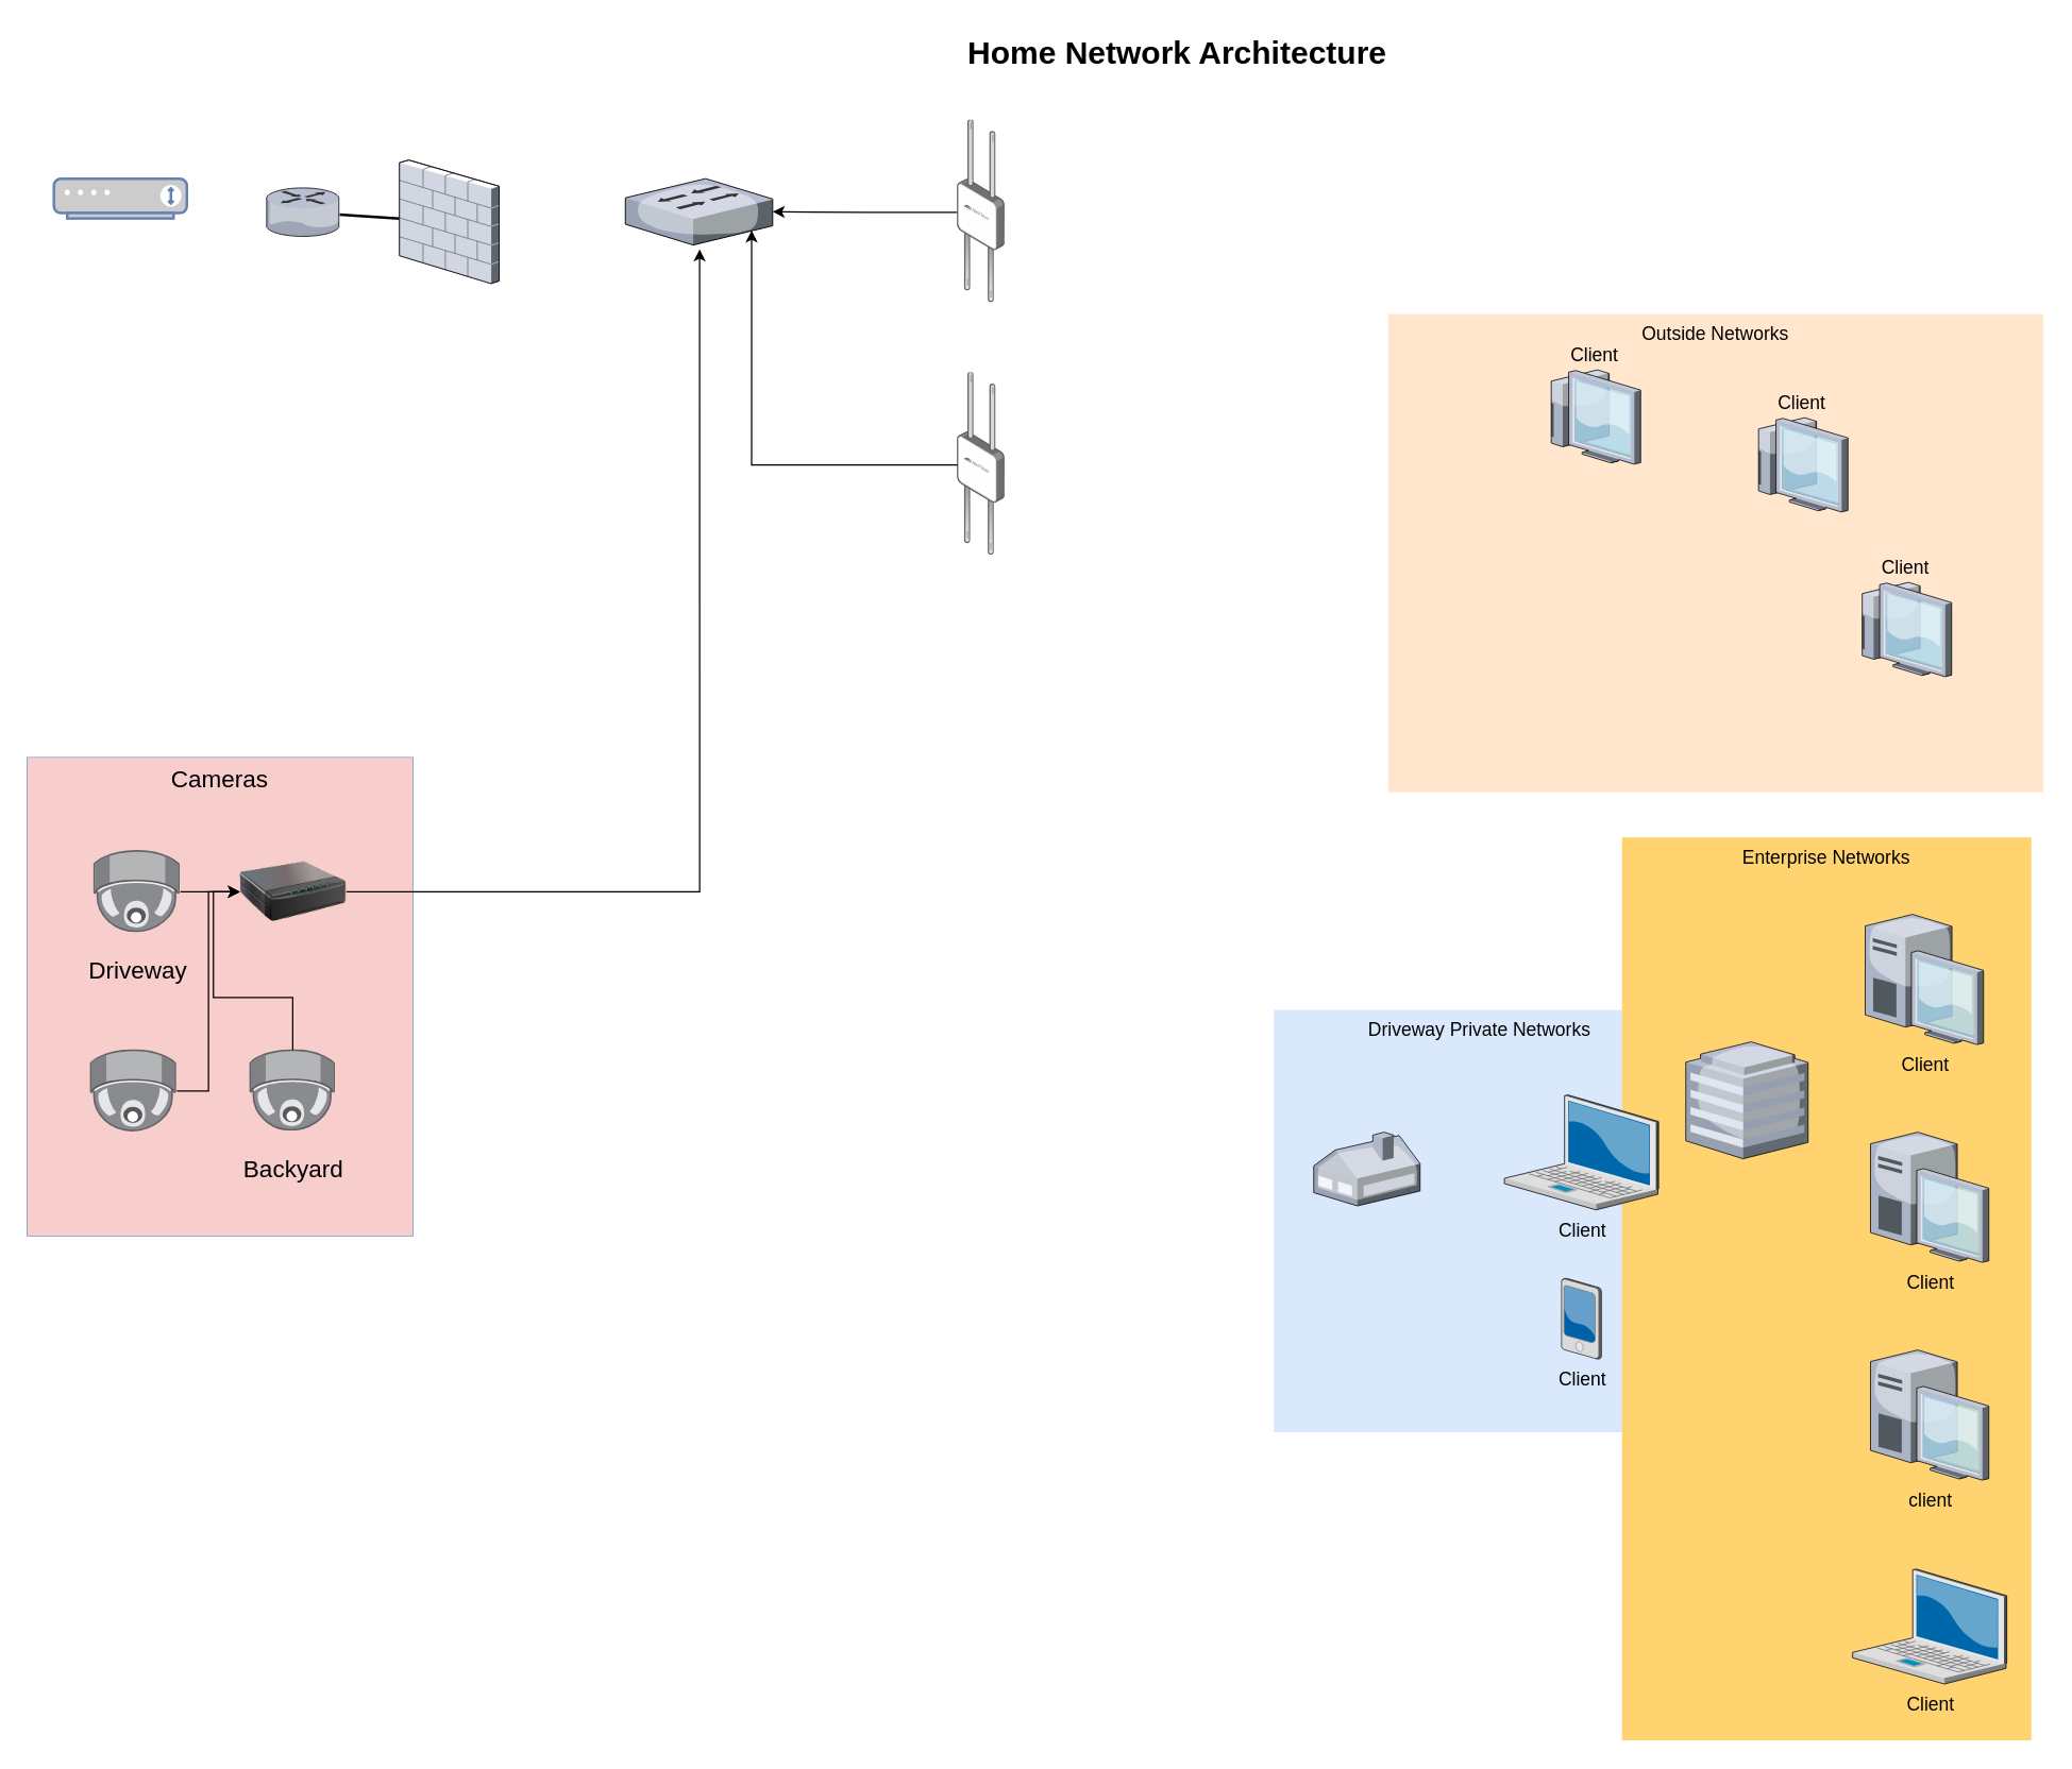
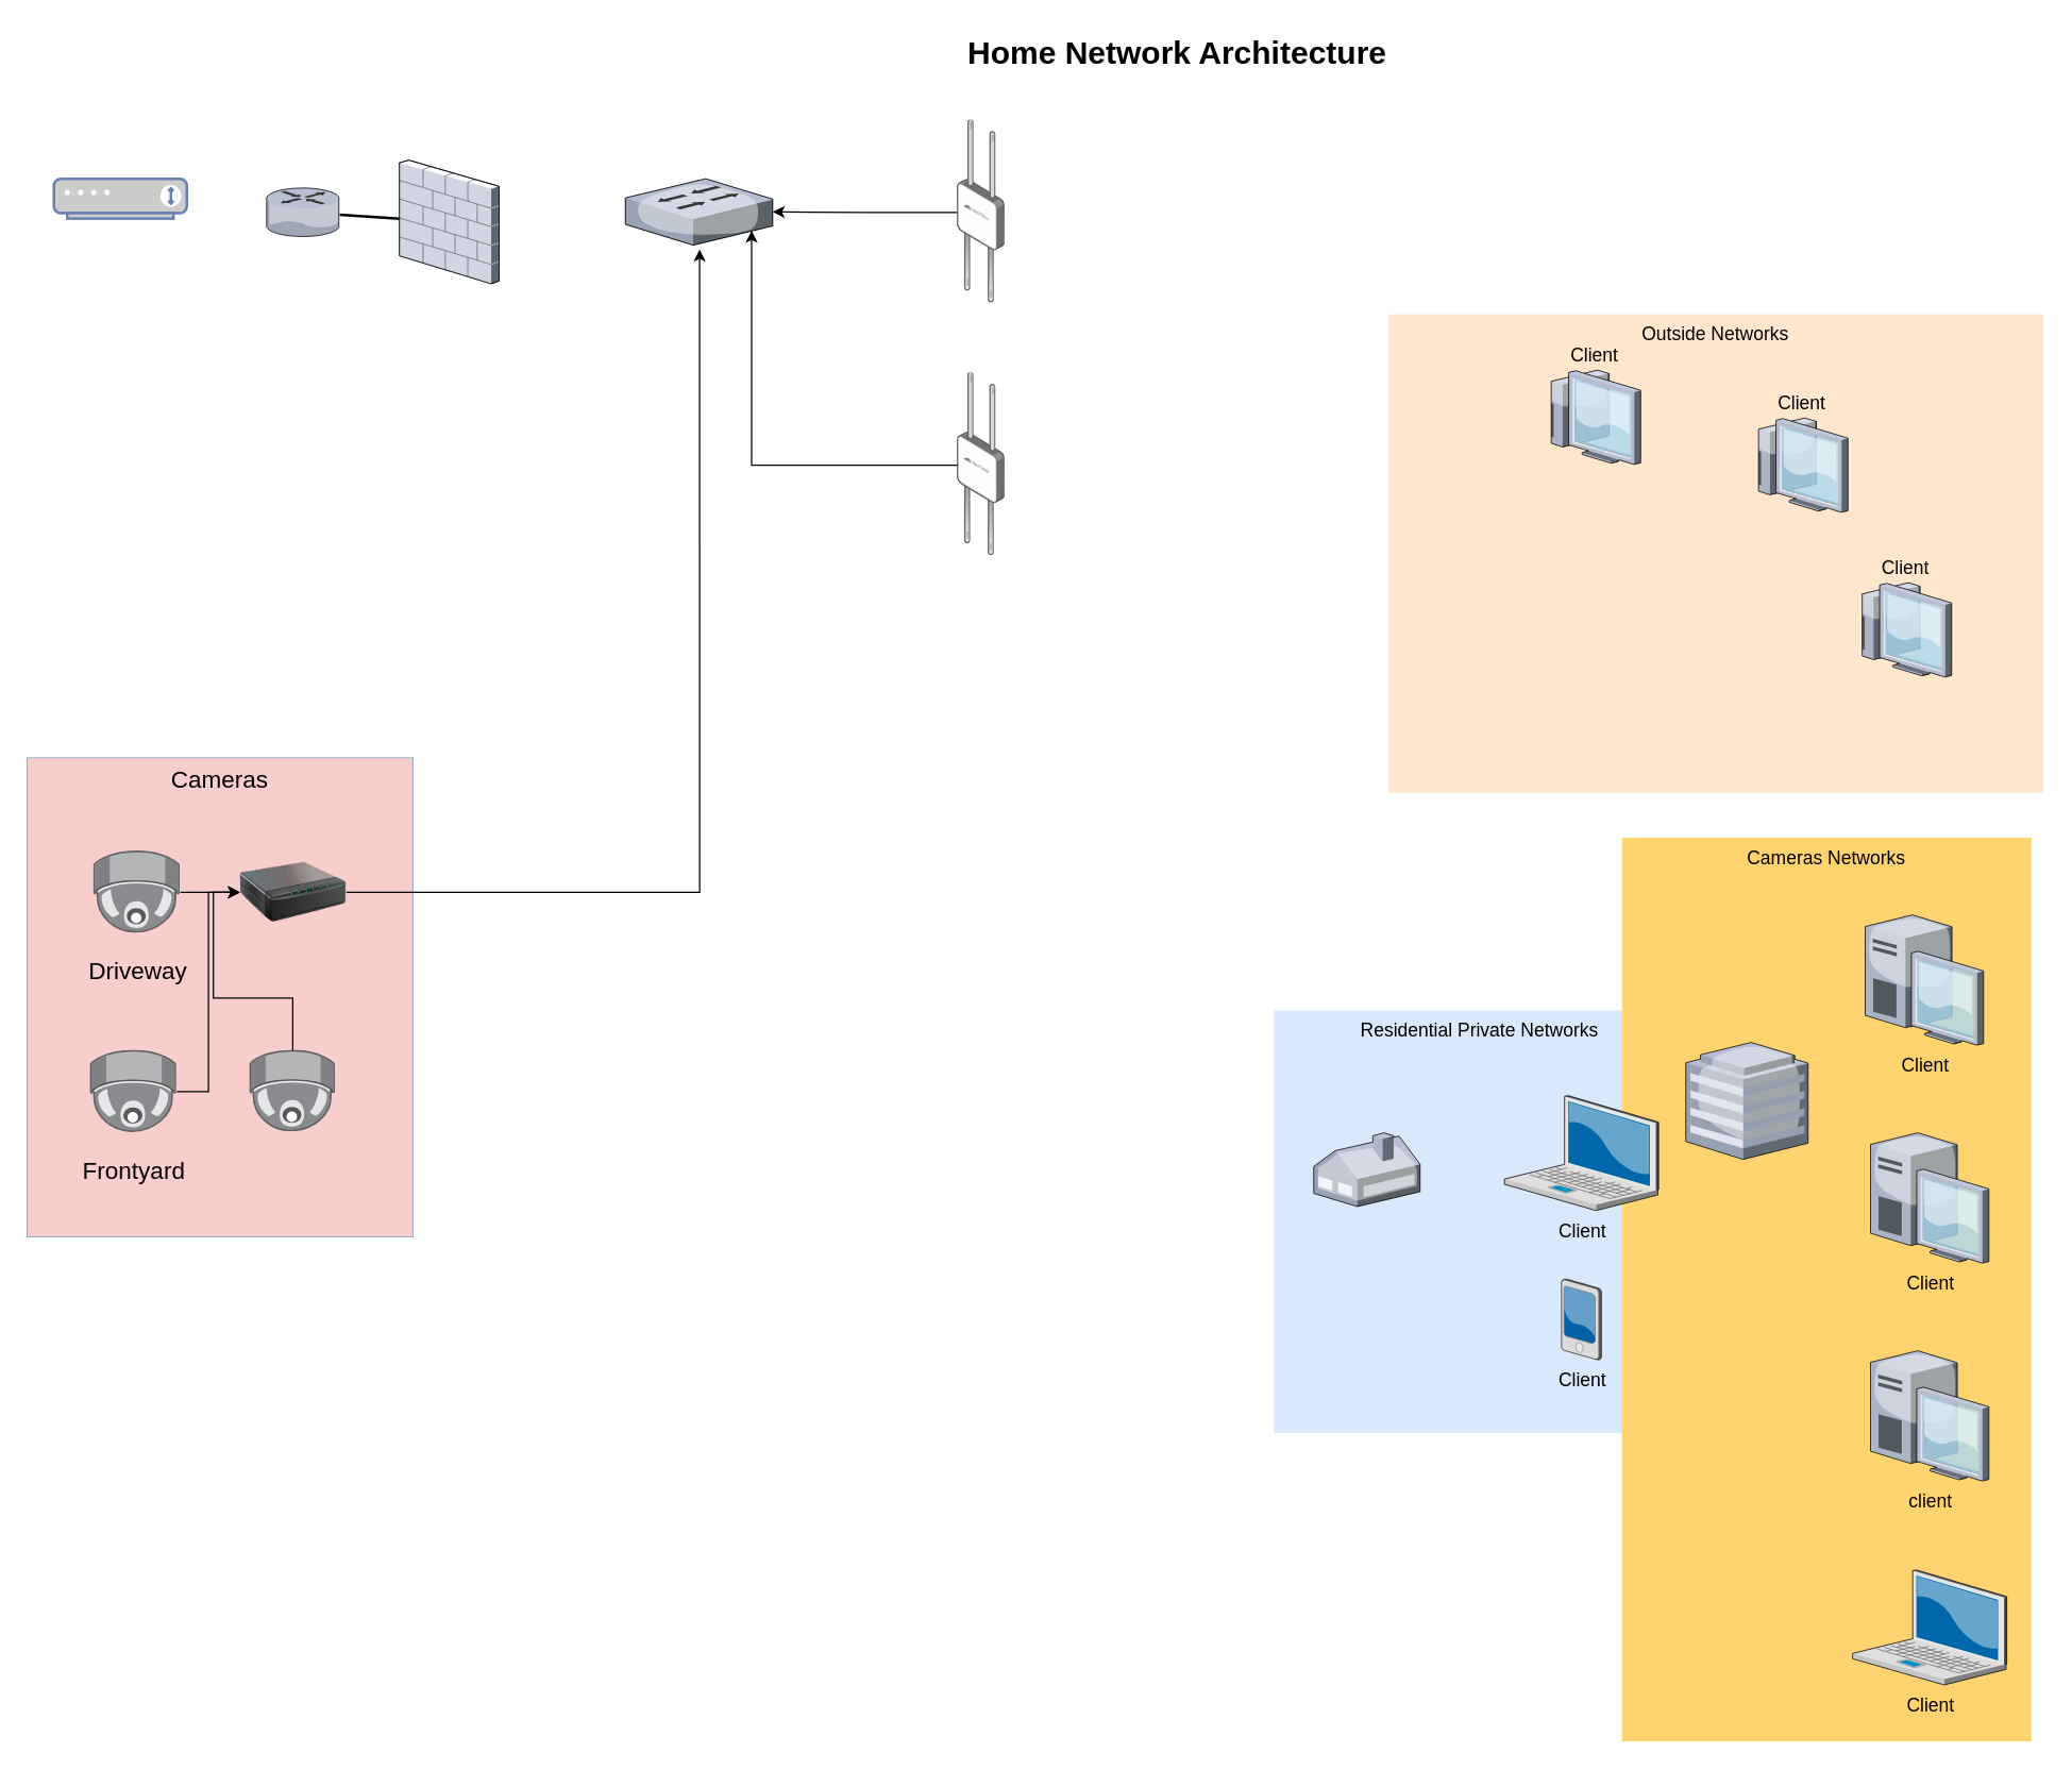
  <mxCell id="0" style=";html=1;" />
  <mxCell id="1" style=";html=1;" parent="0" />
  <mxCell id="2" value="Outside Networks" style="whiteSpace=wrap;html=1;fillColor=#ffe6cc;fontSize=14;strokeColor=none;verticalAlign=top;" parent="1" vertex="1"><mxGeometry x="1044" y="236" width="493" height="360" as="geometry" /></mxCell>
- <mxCell id="3" value="Driveway Private Networks" style="whiteSpace=wrap;html=1;fillColor=#dae8fc;fontSize=14;strokeColor=none;verticalAlign=top;" parent="1" vertex="1"><mxGeometry x="958" y="760" width="310" height="318" as="geometry" /></mxCell>
- <mxCell id="4" value="Enterprise Networks" style="whiteSpace=wrap;html=1;fillColor=#FFD470;gradientColor=none;fontSize=14;strokeColor=none;verticalAlign=top;" parent="1" vertex="1"><mxGeometry x="1220" y="630" width="308" height="680" as="geometry" /></mxCell>
+ <mxCell id="3" value="Residential Private Networks" style="whiteSpace=wrap;html=1;fillColor=#dae8fc;fontSize=14;strokeColor=none;verticalAlign=top;" parent="1" vertex="1"><mxGeometry x="958" y="760" width="310" height="318" as="geometry" /></mxCell>
+ <mxCell id="4" value="Cameras Networks" style="whiteSpace=wrap;html=1;fillColor=#FFD470;gradientColor=none;fontSize=14;strokeColor=none;verticalAlign=top;" parent="1" vertex="1"><mxGeometry x="1220" y="630" width="308" height="680" as="geometry" /></mxCell>
  <mxCell id="5" value="Client" style="verticalLabelPosition=bottom;aspect=fixed;html=1;verticalAlign=top;strokeColor=none;shape=mxgraph.citrix.laptop_2;fillColor=#66B2FF;gradientColor=#0066CC;fontSize=14;" parent="1" vertex="1"><mxGeometry x="1131.5" y="824" width="116" height="86.5" as="geometry" /></mxCell>
  <mxCell id="6" value="Client" style="verticalLabelPosition=bottom;aspect=fixed;html=1;verticalAlign=top;strokeColor=none;shape=mxgraph.citrix.laptop_2;fillColor=#66B2FF;gradientColor=#0066CC;fontSize=14;" parent="1" vertex="1"><mxGeometry x="1393.5" y="1181" width="116" height="86.5" as="geometry" /></mxCell>
  <mxCell id="7" value="client" style="verticalLabelPosition=bottom;aspect=fixed;html=1;verticalAlign=top;strokeColor=none;shape=mxgraph.citrix.desktop;fillColor=#66B2FF;gradientColor=#0066CC;fontSize=14;" parent="1" vertex="1"><mxGeometry x="1407" y="1016" width="89" height="98" as="geometry" /></mxCell>
  <mxCell id="8" value="Client" style="verticalLabelPosition=bottom;aspect=fixed;html=1;verticalAlign=top;strokeColor=none;shape=mxgraph.citrix.desktop;fillColor=#66B2FF;gradientColor=#0066CC;fontSize=14;" parent="1" vertex="1"><mxGeometry x="1407" y="852" width="89" height="98" as="geometry" /></mxCell>
  <mxCell id="9" value="Client" style="verticalLabelPosition=bottom;aspect=fixed;html=1;verticalAlign=top;strokeColor=none;shape=mxgraph.citrix.desktop;fillColor=#66B2FF;gradientColor=#0066CC;fontSize=14;" parent="1" vertex="1"><mxGeometry x="1403" y="688" width="89" height="98" as="geometry" /></mxCell>
  <mxCell id="10" value="Client" style="verticalLabelPosition=bottom;aspect=fixed;html=1;verticalAlign=top;strokeColor=none;shape=mxgraph.citrix.pda;fillColor=#66B2FF;gradientColor=#0066CC;fontSize=14;" parent="1" vertex="1"><mxGeometry x="1174.5" y="962" width="30" height="61" as="geometry" /></mxCell>
  <mxCell id="11" value="" style="verticalLabelPosition=bottom;aspect=fixed;html=1;verticalAlign=top;strokeColor=none;shape=mxgraph.citrix.router;fillColor=#66B2FF;gradientColor=#0066CC;fontSize=14;" parent="1" vertex="1"><mxGeometry x="200" y="141" width="55" height="36.5" as="geometry" /></mxCell>
  <mxCell id="12" style="edgeStyle=none;rounded=0;html=1;startSize=10;endSize=10;jettySize=auto;orthogonalLoop=1;fontSize=14;endArrow=none;endFill=0;strokeWidth=2;" parent="1" source="13" target="11" edge="1"><mxGeometry relative="1" as="geometry"><Array as="points" /></mxGeometry></mxCell>
  <mxCell id="13" value="" style="verticalLabelPosition=bottom;aspect=fixed;html=1;verticalAlign=top;strokeColor=none;shape=mxgraph.citrix.firewall;fillColor=#66B2FF;gradientColor=#0066CC;fontSize=14;" parent="1" vertex="1"><mxGeometry x="300" y="120" width="75" height="93" as="geometry" /></mxCell>
  <mxCell id="14" value="" style="verticalLabelPosition=bottom;aspect=fixed;html=1;verticalAlign=top;strokeColor=none;shape=mxgraph.citrix.home_office;fillColor=#66B2FF;gradientColor=#0066CC;fontSize=14;" parent="1" vertex="1"><mxGeometry x="988" y="852" width="80" height="55.5" as="geometry" /></mxCell>
  <mxCell id="15" value="" style="verticalLabelPosition=bottom;aspect=fixed;html=1;verticalAlign=top;strokeColor=none;shape=mxgraph.citrix.hq_enterprise;fillColor=#66B2FF;gradientColor=#0066CC;fontSize=14;" parent="1" vertex="1"><mxGeometry x="1268" y="784" width="92" height="88" as="geometry" /></mxCell>
  <mxCell id="16" value="" style="verticalLabelPosition=bottom;aspect=fixed;html=1;verticalAlign=top;strokeColor=none;shape=mxgraph.citrix.switch;fillColor=#66B2FF;gradientColor=#0066CC;fontSize=14;" parent="1" vertex="1"><mxGeometry x="470" y="134" width="110.85" height="50" as="geometry" /></mxCell>
  <mxCell id="17" value="Client" style="verticalLabelPosition=top;aspect=fixed;html=1;verticalAlign=bottom;strokeColor=none;shape=mxgraph.citrix.thin_client;fillColor=#66B2FF;gradientColor=#0066CC;fontSize=14;labelPosition=center;align=center;" parent="1" vertex="1"><mxGeometry x="1397" y="438" width="71" height="71" as="geometry" /></mxCell>
  <mxCell id="18" value="Client" style="verticalLabelPosition=top;aspect=fixed;html=1;verticalAlign=bottom;strokeColor=none;shape=mxgraph.citrix.thin_client;fillColor=#66B2FF;gradientColor=#0066CC;fontSize=14;labelPosition=center;align=center;" parent="1" vertex="1"><mxGeometry x="1319" y="314" width="71" height="71" as="geometry" /></mxCell>
  <mxCell id="19" value="Client" style="verticalLabelPosition=top;aspect=fixed;html=1;verticalAlign=bottom;strokeColor=none;shape=mxgraph.citrix.thin_client;fillColor=#66B2FF;gradientColor=#0066CC;fontSize=14;labelPosition=center;align=center;" parent="1" vertex="1"><mxGeometry x="1163" y="278" width="71" height="71" as="geometry" /></mxCell>
  <mxCell id="20" value="Home Network Architecture" style="text;strokeColor=none;fillColor=none;html=1;fontSize=24;fontStyle=1;verticalAlign=middle;align=center;" parent="1" vertex="1"><mxGeometry x="454" y="20" width="861" height="40" as="geometry" /></mxCell>
  <mxCell id="21" value="" style="fontColor=#0066CC;verticalAlign=top;verticalLabelPosition=bottom;labelPosition=center;align=center;html=1;outlineConnect=0;fillColor=#CCCCCC;strokeColor=#6881B3;gradientColor=none;gradientDirection=north;strokeWidth=2;shape=mxgraph.networks.modem;" vertex="1" parent="1"><mxGeometry x="40" y="134" width="100" height="30" as="geometry" /></mxCell>
  <mxCell id="22" style="edgeStyle=orthogonalEdgeStyle;rounded=0;orthogonalLoop=1;jettySize=auto;html=1;" edge="1" parent="1" source="23" target="16"><mxGeometry relative="1" as="geometry" /></mxCell>
  <mxCell id="23" value="" style="image;points=[];aspect=fixed;html=1;align=center;shadow=0;dashed=0;image=img/lib/allied_telesis/wireless/Access_Point_Outdoor.svg;" vertex="1" parent="1"><mxGeometry x="720" y="90.15" width="35.8" height="138.2" as="geometry" /></mxCell>
  <mxCell id="24" value="" style="image;points=[];aspect=fixed;html=1;align=center;shadow=0;dashed=0;image=img/lib/allied_telesis/wireless/Access_Point_Outdoor.svg;" vertex="1" parent="1"><mxGeometry x="720" y="280.4" width="35.8" height="138.2" as="geometry" /></mxCell>
  <mxCell id="25" style="edgeStyle=orthogonalEdgeStyle;rounded=0;orthogonalLoop=1;jettySize=auto;html=1;entryX=0.857;entryY=0.78;entryDx=0;entryDy=0;entryPerimeter=0;" edge="1" parent="1" source="24" target="16"><mxGeometry relative="1" as="geometry" /></mxCell>
  <mxCell id="26" value="" style="group;fontSize=18;fillColor=#3399FF;strokeColor=#6c8ebf;fillStyle=auto;" vertex="1" connectable="0" parent="1"><mxGeometry x="20" y="570" width="290" height="360" as="geometry" /></mxCell>
  <mxCell id="27" value="&lt;font style=&quot;font-size: 18px;&quot;&gt;Cameras&lt;/font&gt;" style="whiteSpace=wrap;html=1;fillColor=#f8cecc;fontSize=14;strokeColor=none;verticalAlign=top;" vertex="1" parent="26"><mxGeometry width="290" height="360" as="geometry" /></mxCell>
  <mxCell id="28" value="" style="group" vertex="1" connectable="0" parent="26"><mxGeometry x="32.58" y="70" width="100" height="111" as="geometry" /></mxCell>
  <mxCell id="29" value="" style="image;points=[];aspect=fixed;html=1;align=center;shadow=0;dashed=0;image=img/lib/allied_telesis/security/Surveillance_Camera_Ceiling.svg;" vertex="1" parent="28"><mxGeometry x="17.42" width="65.15" height="62" as="geometry" /></mxCell>
  <mxCell id="30" value="Driveway" style="text;html=1;align=center;verticalAlign=middle;resizable=0;points=[];autosize=1;strokeColor=none;fillColor=none;fontSize=18;" vertex="1" parent="28"><mxGeometry y="71" width="100" height="40" as="geometry" /></mxCell>
  <mxCell id="31" value="" style="group" vertex="1" connectable="0" parent="26"><mxGeometry x="150" y="220" width="100" height="110.36" as="geometry" /></mxCell>
  <mxCell id="32" value="" style="image;points=[];aspect=fixed;html=1;align=center;shadow=0;dashed=0;image=img/lib/allied_telesis/security/Surveillance_Camera_Ceiling.svg;" vertex="1" parent="31"><mxGeometry x="17.42" width="64.563" height="61.441" as="geometry" /></mxCell>
- <mxCell id="33" value="Backyard" style="text;html=1;align=center;verticalAlign=middle;resizable=0;points=[];autosize=1;strokeColor=none;fillColor=none;fontSize=18;" vertex="1" parent="31"><mxGeometry y="70.36" width="100" height="40" as="geometry" /></mxCell>
  <mxCell id="34" value="" style="group" vertex="1" connectable="0" parent="26"><mxGeometry x="30.0" y="220" width="100" height="111" as="geometry" /></mxCell>
  <mxCell id="35" value="" style="image;points=[];aspect=fixed;html=1;align=center;shadow=0;dashed=0;image=img/lib/allied_telesis/security/Surveillance_Camera_Ceiling.svg;" vertex="1" parent="34"><mxGeometry x="17.42" width="65.15" height="62" as="geometry" /></mxCell>
+ <mxCell id="36" value="Frontyard" style="text;html=1;align=center;verticalAlign=middle;resizable=0;points=[];autosize=1;strokeColor=none;fillColor=none;fontSize=18;" vertex="1" parent="34"><mxGeometry y="71" width="100" height="40" as="geometry" /></mxCell>
  <mxCell id="37" value="" style="group" vertex="1" connectable="0" parent="26"><mxGeometry x="160" y="61" width="80" height="120" as="geometry" /></mxCell>
  <mxCell id="38" value="" style="image;html=1;image=img/lib/clip_art/networking/Print_Server_128x128.png" vertex="1" parent="37"><mxGeometry width="80" height="80" as="geometry" /></mxCell>
  <mxCell id="39" style="edgeStyle=orthogonalEdgeStyle;rounded=0;orthogonalLoop=1;jettySize=auto;html=1;" edge="1" parent="26" source="29" target="38"><mxGeometry relative="1" as="geometry" /></mxCell>
  <mxCell id="40" style="edgeStyle=orthogonalEdgeStyle;rounded=0;orthogonalLoop=1;jettySize=auto;html=1;entryX=0;entryY=0.5;entryDx=0;entryDy=0;" edge="1" parent="26" source="35" target="38"><mxGeometry relative="1" as="geometry" /></mxCell>
  <mxCell id="41" style="edgeStyle=orthogonalEdgeStyle;rounded=0;orthogonalLoop=1;jettySize=auto;html=1;entryX=0;entryY=0.5;entryDx=0;entryDy=0;" edge="1" parent="26" source="32" target="38"><mxGeometry relative="1" as="geometry" /></mxCell>
  <mxCell id="42" style="edgeStyle=orthogonalEdgeStyle;rounded=0;orthogonalLoop=1;jettySize=auto;html=1;entryX=0.504;entryY=1.064;entryDx=0;entryDy=0;entryPerimeter=0;" edge="1" parent="1" source="38" target="16"><mxGeometry relative="1" as="geometry" /></mxCell>
